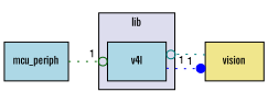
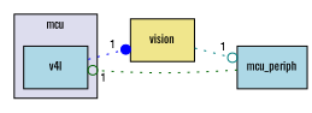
  digraph {
    compound=true
    fontname=Oswald
    rankdir=LR
    node [fillcolor=lightblue fontname=Oswald fontsize=10 shape=box style=filled]
    edge [arrowhead=odot fontname=Oswald headlabel=1 labeldistance=1.5 labelfontname=FreeSans labelfontsize=10 style=dotted]
    n1 [label=v4l pencolor=black]
    n2 [fillcolor=khaki label=vision]
    n3 [label=mcu_periph]
    subgraph cluster_1 {
      bgcolor="#ddddee"
      fontsize=10
-     label=lib
+     label=mcu
      pencolor=black
      n1
    }
    n1 -> n2 [arrowhead=dot color=blue]
-   n2 -> n1 [color=teal]
+   n2 -> n3 [color=teal]
    n3 -> n1 [color=darkgreen]
  }
